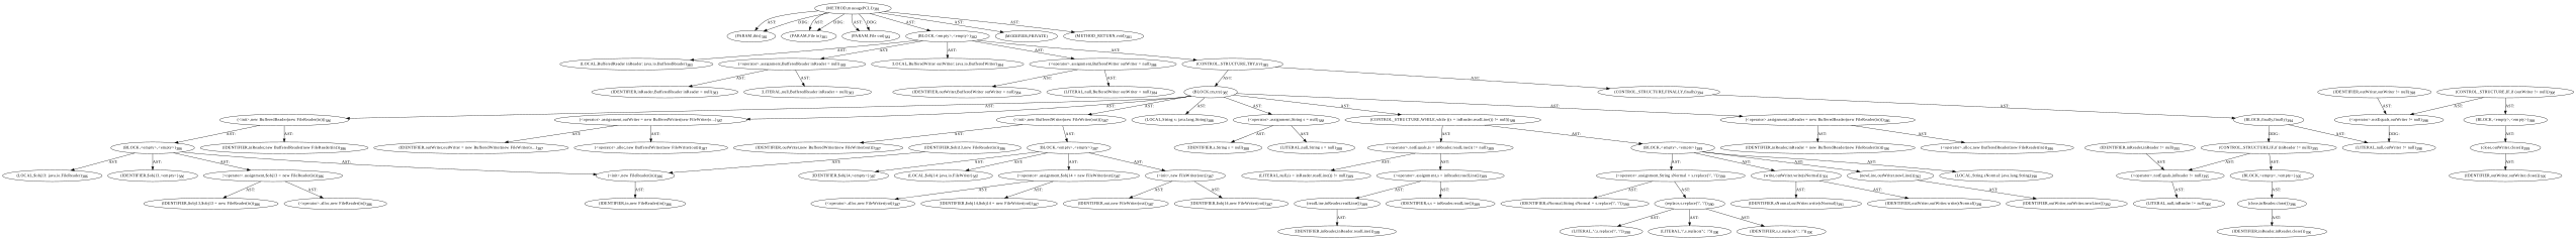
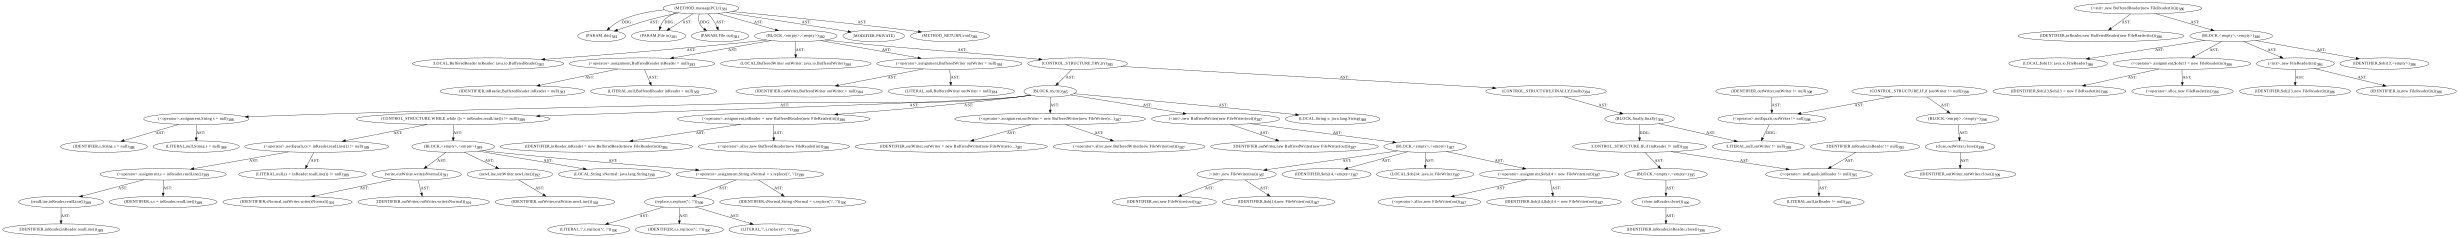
  digraph {
    fontname="Liberation Serif"
    node [fontname="Liberation Serif"]
    edge [fontname="Liberation Serif"]
    n1 [label=<(METHOD,massagePCLI)<SUB>381</SUB>>]
    n2 [label=<(PARAM,this)<SUB>381</SUB>>]
    n3 [label=<(PARAM,File in)<SUB>381</SUB>>]
    n4 [label=<(PARAM,File out)<SUB>381</SUB>>]
    n5 [label=<(BLOCK,&lt;empty&gt;,&lt;empty&gt;)<SUB>382</SUB>>]
    n6 [label=<(MODIFIER,PRIVATE)>]
    n7 [label=<(METHOD_RETURN,void)<SUB>381</SUB>>]
    n8 [label=<(LOCAL,BufferedReader inReader: java.io.BufferedReader)<SUB>383</SUB>>]
    n9 [label=<(&lt;operator&gt;.assignment,BufferedReader inReader = null)<SUB>383</SUB>>]
    n10 [label=<(LOCAL,BufferedWriter outWriter: java.io.BufferedWriter)<SUB>384</SUB>>]
    n11 [label=<(&lt;operator&gt;.assignment,BufferedWriter outWriter = null)<SUB>384</SUB>>]
    n12 [label=<(CONTROL_STRUCTURE,TRY,try)<SUB>385</SUB>>]
    n13 [label=<(IDENTIFIER,inReader,BufferedReader inReader = null)<SUB>383</SUB>>]
    n14 [label=<(LITERAL,null,BufferedReader inReader = null)<SUB>383</SUB>>]
    n15 [label=<(IDENTIFIER,outWriter,BufferedWriter outWriter = null)<SUB>384</SUB>>]
    n16 [label=<(LITERAL,null,BufferedWriter outWriter = null)<SUB>384</SUB>>]
    n17 [label=<(BLOCK,try,try)<SUB>385</SUB>>]
    n18 [label=<(CONTROL_STRUCTURE,FINALLY,finally)<SUB>394</SUB>>]
    n19 [label=<(&lt;operator&gt;.assignment,inReader = new BufferedReader(new FileReader(in)))<SUB>386</SUB>>]
    n20 [label=<(&lt;init&gt;,new BufferedReader(new FileReader(in)))<SUB>386</SUB>>]
    n21 [label=<(&lt;operator&gt;.assignment,outWriter = new BufferedWriter(new FileWriter(o...)<SUB>387</SUB>>]
    n22 [label=<(&lt;init&gt;,new BufferedWriter(new FileWriter(out)))<SUB>387</SUB>>]
    n23 [label=<(LOCAL,String s: java.lang.String)<SUB>388</SUB>>]
    n24 [label=<(&lt;operator&gt;.assignment,String s = null)<SUB>388</SUB>>]
    n25 [label=<(CONTROL_STRUCTURE,WHILE,while ((s = inReader.readLine()) != null))<SUB>389</SUB>>]
    n26 [label=<(BLOCK,finally,finally)<SUB>394</SUB>>]
    n27 [label=<(IDENTIFIER,inReader,inReader = new BufferedReader(new FileReader(in)))<SUB>386</SUB>>]
    n28 [label=<(&lt;operator&gt;.alloc,new BufferedReader(new FileReader(in)))<SUB>386</SUB>>]
    n29 [label=<(IDENTIFIER,inReader,new BufferedReader(new FileReader(in)))<SUB>386</SUB>>]
    n30 [label=<(BLOCK,&lt;empty&gt;,&lt;empty&gt;)<SUB>386</SUB>>]
    n31 [label=<(IDENTIFIER,outWriter,outWriter = new BufferedWriter(new FileWriter(o...)<SUB>387</SUB>>]
    n32 [label=<(&lt;operator&gt;.alloc,new BufferedWriter(new FileWriter(out)))<SUB>387</SUB>>]
    n33 [label=<(IDENTIFIER,outWriter,new BufferedWriter(new FileWriter(out)))<SUB>387</SUB>>]
    n34 [label=<(BLOCK,&lt;empty&gt;,&lt;empty&gt;)<SUB>387</SUB>>]
    n35 [label=<(IDENTIFIER,s,String s = null)<SUB>388</SUB>>]
    n36 [label=<(LITERAL,null,String s = null)<SUB>388</SUB>>]
    n37 [label=<(&lt;operator&gt;.notEquals,(s = inReader.readLine()) != null)<SUB>389</SUB>>]
    n38 [label=<(BLOCK,&lt;empty&gt;,&lt;empty&gt;)<SUB>389</SUB>>]
    n39 [label=<(LOCAL,$obj13: java.io.FileReader)<SUB>386</SUB>>]
    n40 [label=<(&lt;operator&gt;.assignment,$obj13 = new FileReader(in))<SUB>386</SUB>>]
    n41 [label=<(&lt;init&gt;,new FileReader(in))<SUB>386</SUB>>]
    n42 [label=<(IDENTIFIER,$obj13,&lt;empty&gt;)<SUB>386</SUB>>]
    n43 [label=<(IDENTIFIER,$obj13,$obj13 = new FileReader(in))<SUB>386</SUB>>]
    n44 [label=<(&lt;operator&gt;.alloc,new FileReader(in))<SUB>386</SUB>>]
    n45 [label=<(IDENTIFIER,$obj13,new FileReader(in))<SUB>386</SUB>>]
    n46 [label=<(IDENTIFIER,in,new FileReader(in))<SUB>386</SUB>>]
    n47 [label=<(LOCAL,$obj14: java.io.FileWriter)<SUB>387</SUB>>]
    n48 [label=<(&lt;operator&gt;.assignment,$obj14 = new FileWriter(out))<SUB>387</SUB>>]
    n49 [label=<(&lt;init&gt;,new FileWriter(out))<SUB>387</SUB>>]
    n50 [label=<(IDENTIFIER,$obj14,&lt;empty&gt;)<SUB>387</SUB>>]
    n51 [label=<(IDENTIFIER,$obj14,$obj14 = new FileWriter(out))<SUB>387</SUB>>]
    n52 [label=<(&lt;operator&gt;.alloc,new FileWriter(out))<SUB>387</SUB>>]
    n53 [label=<(IDENTIFIER,$obj14,new FileWriter(out))<SUB>387</SUB>>]
    n54 [label=<(IDENTIFIER,out,new FileWriter(out))<SUB>387</SUB>>]
    n55 [label=<(&lt;operator&gt;.assignment,s = inReader.readLine())<SUB>389</SUB>>]
    n56 [label=<(LITERAL,null,(s = inReader.readLine()) != null)<SUB>389</SUB>>]
    n57 [label=<(LOCAL,String sNormal: java.lang.String)<SUB>390</SUB>>]
    n58 [label=<(&lt;operator&gt;.assignment,String sNormal = s.replace('\\', '/'))<SUB>390</SUB>>]
    n59 [label=<(write,outWriter.write(sNormal))<SUB>391</SUB>>]
    n60 [label=<(newLine,outWriter.newLine())<SUB>392</SUB>>]
    n61 [label=<(IDENTIFIER,s,s = inReader.readLine())<SUB>389</SUB>>]
    n62 [label=<(readLine,inReader.readLine())<SUB>389</SUB>>]
    n63 [label=<(IDENTIFIER,inReader,inReader.readLine())<SUB>389</SUB>>]
    n64 [label=<(IDENTIFIER,sNormal,String sNormal = s.replace('\\', '/'))<SUB>390</SUB>>]
    n65 [label=<(replace,s.replace('\\', '/'))<SUB>390</SUB>>]
    n66 [label=<(IDENTIFIER,outWriter,outWriter.write(sNormal))<SUB>391</SUB>>]
    n67 [label=<(IDENTIFIER,sNormal,outWriter.write(sNormal))<SUB>391</SUB>>]
    n68 [label=<(IDENTIFIER,outWriter,outWriter.newLine())<SUB>392</SUB>>]
    n69 [label=<(IDENTIFIER,s,s.replace('\\', '/'))<SUB>390</SUB>>]
    n70 [label=<(LITERAL,'\\',s.replace('\\', '/'))<SUB>390</SUB>>]
    n71 [label=<(LITERAL,'/',s.replace('\\', '/'))<SUB>390</SUB>>]
    n72 [label=<(CONTROL_STRUCTURE,IF,if (inReader != null))<SUB>395</SUB>>]
    n73 [label=<(LITERAL,null,outWriter != null)<SUB>398</SUB>>]
    n74 [label=<(&lt;operator&gt;.notEquals,inReader != null)<SUB>395</SUB>>]
    n75 [label=<(BLOCK,&lt;empty&gt;,&lt;empty&gt;)<SUB>395</SUB>>]
    n76 [label=<(CONTROL_STRUCTURE,IF,if (outWriter != null))<SUB>398</SUB>>]
    n77 [label=<(&lt;operator&gt;.notEquals,outWriter != null)<SUB>398</SUB>>]
    n78 [label=<(BLOCK,&lt;empty&gt;,&lt;empty&gt;)<SUB>398</SUB>>]
    n79 [label=<(LITERAL,null,inReader != null)<SUB>395</SUB>>]
    n80 [label=<(close,inReader.close())<SUB>396</SUB>>]
    n81 [label=<(IDENTIFIER,inReader,inReader != null)<SUB>395</SUB>>]
    n82 [label=<(IDENTIFIER,inReader,inReader.close())<SUB>396</SUB>>]
    n83 [label=<(close,outWriter.close())<SUB>399</SUB>>]
    n84 [label=<(IDENTIFIER,outWriter,outWriter != null)<SUB>398</SUB>>]
    n85 [label=<(IDENTIFIER,outWriter,outWriter.close())<SUB>399</SUB>>]
    n1 -> n2 [label="AST: "]
    n1 -> n2 [label="DDG: "]
    n1 -> n3 [label="AST: "]
    n1 -> n3 [label="DDG: "]
    n1 -> n4 [label="AST: "]
    n1 -> n4 [label="DDG: "]
    n1 -> n5 [label="AST: "]
    n1 -> n6 [label="AST: "]
    n1 -> n7 [label="AST: "]
    n5 -> n8 [label="AST: "]
    n5 -> n9 [label="AST: "]
    n5 -> n10 [label="AST: "]
    n5 -> n11 [label="AST: "]
    n5 -> n12 [label="AST: "]
    n9 -> n13 [label="AST: "]
    n9 -> n14 [label="AST: "]
    n11 -> n15 [label="AST: "]
    n11 -> n16 [label="AST: "]
    n12 -> n17 [label="AST: "]
    n12 -> n18 [label="AST: "]
    n17 -> n19 [label="AST: "]
-   n17 -> n20 [label="AST: "]
    n17 -> n21 [label="AST: "]
    n17 -> n22 [label="AST: "]
    n17 -> n23 [label="AST: "]
    n17 -> n24 [label="AST: "]
    n17 -> n25 [label="AST: "]
    n18 -> n26 [label="AST: "]
    n19 -> n27 [label="AST: "]
    n19 -> n28 [label="AST: "]
    n20 -> n29 [label="AST: "]
    n20 -> n30 [label="AST: "]
    n21 -> n31 [label="AST: "]
    n21 -> n32 [label="AST: "]
    n22 -> n33 [label="AST: "]
    n22 -> n34 [label="AST: "]
    n24 -> n35 [label="AST: "]
    n24 -> n36 [label="AST: "]
    n25 -> n37 [label="AST: "]
    n25 -> n38 [label="AST: "]
    n26 -> n72 [label="DDG: "]
    n26 -> n73 [label="AST: "]
    n30 -> n39 [label="AST: "]
    n30 -> n40 [label="AST: "]
    n30 -> n41 [label="AST: "]
    n30 -> n42 [label="AST: "]
    n34 -> n47 [label="AST: "]
    n34 -> n48 [label="AST: "]
    n34 -> n49 [label="AST: "]
    n34 -> n50 [label="AST: "]
    n37 -> n55 [label="AST: "]
    n37 -> n56 [label="AST: "]
    n38 -> n57 [label="AST: "]
    n38 -> n58 [label="AST: "]
    n38 -> n59 [label="AST: "]
    n38 -> n60 [label="AST: "]
    n40 -> n43 [label="AST: "]
    n40 -> n44 [label="AST: "]
-   n45 -> n41 [label="AST: "]
+   n41 -> n45 [label="AST: "]
    n41 -> n46 [label="AST: "]
    n48 -> n51 [label="AST: "]
    n48 -> n52 [label="AST: "]
    n49 -> n53 [label="AST: "]
    n49 -> n54 [label="AST: "]
    n55 -> n61 [label="AST: "]
    n55 -> n62 [label="AST: "]
    n58 -> n64 [label="AST: "]
    n58 -> n65 [label="AST: "]
    n59 -> n66 [label="AST: "]
    n59 -> n67 [label="AST: "]
    n60 -> n68 [label="AST: "]
    n62 -> n63 [label="AST: "]
    n65 -> n69 [label="AST: "]
    n65 -> n70 [label="AST: "]
    n65 -> n71 [label="AST: "]
    n72 -> n74 [label="AST: "]
    n72 -> n75 [label="AST: "]
    n74 -> n79 [label="AST: "]
    n75 -> n80 [label="AST: "]
    n76 -> n77 [label="AST: "]
    n76 -> n78 [label="AST: "]
    n77 -> n73 [label="DDG: "]
    n78 -> n83 [label="AST: "]
    n80 -> n82 [label="AST: "]
    n81 -> n74 [label="AST: "]
    n83 -> n85 [label="AST: "]
    n84 -> n77 [label="AST: "]
  }
